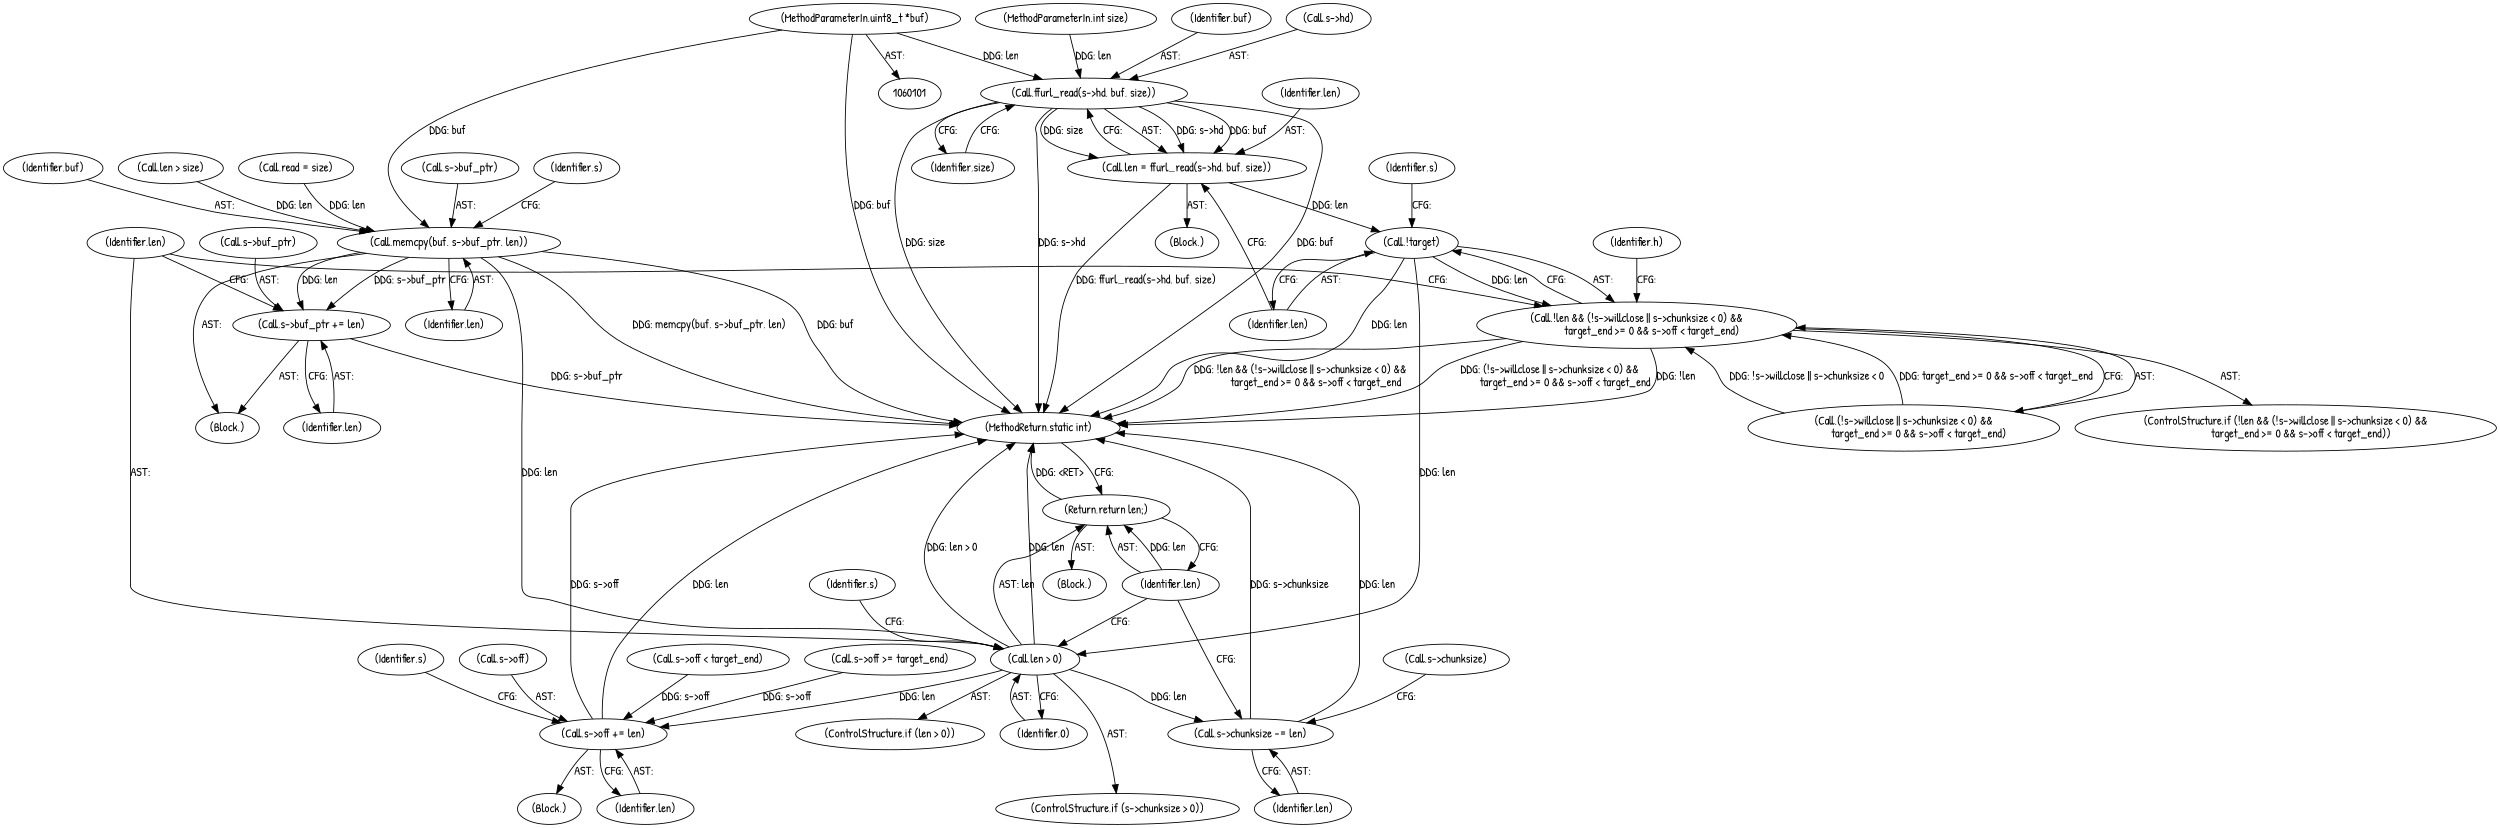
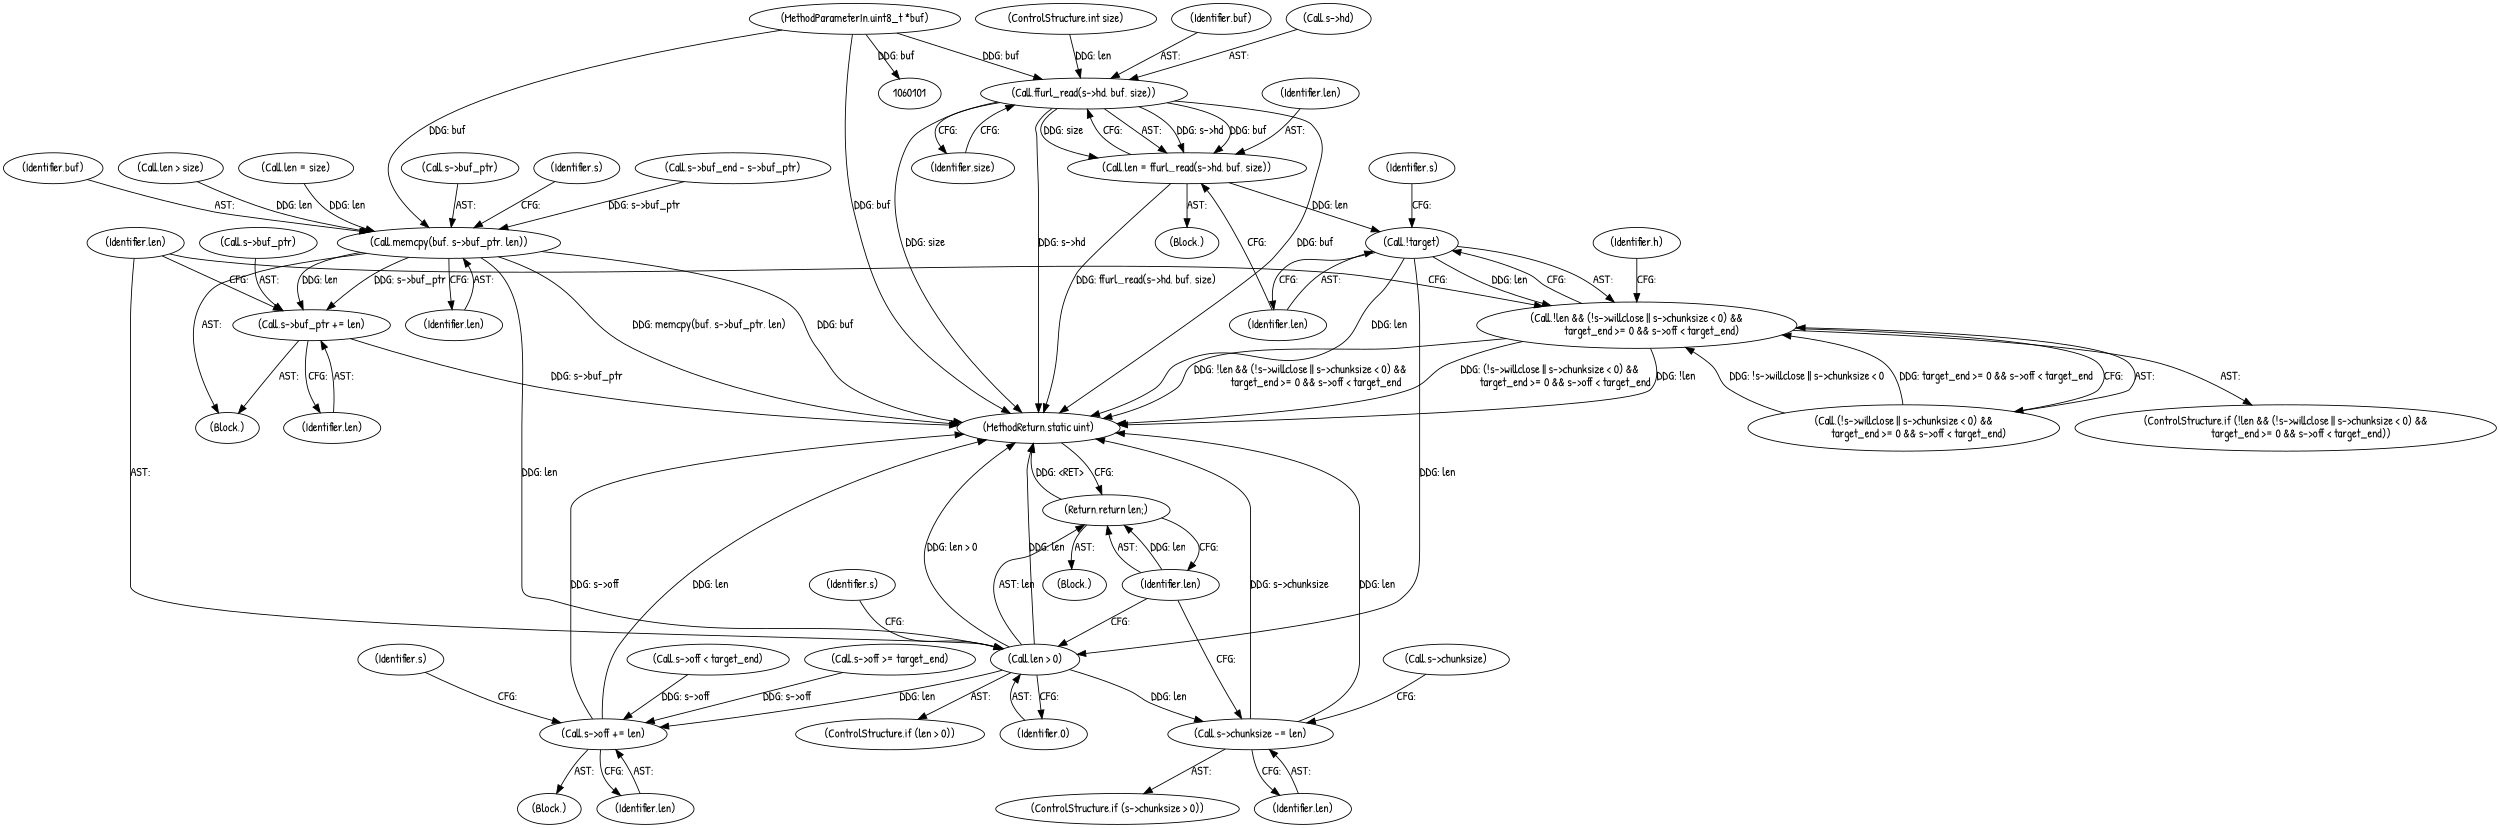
  digraph {
    fontname="Patrick Hand"
    node [fontname="Patrick Hand"]
    edge [fontname="Patrick Hand"]
    n1 [label="(MethodParameterIn,uint8_t *buf)"]
    n2 [label="(Call,memcpy(buf, s->buf_ptr, len))"]
    n3 [label="(Call,ffurl_read(s->hd, buf, size))"]
-   n4 [label="(MethodReturn,static int)"]
+   n4 [label="(MethodReturn,static uint)"]
    n5 [label=1060101]
    n6 [label="(Call,s->buf_ptr += len)"]
    n7 [label="(Call,len > 0)"]
    n8 [label="(Block,)"]
    n9 [label="(Identifier,len)"]
    n10 [label="(Call,len = ffurl_read(s->hd, buf, size))"]
    n11 [label="(Identifier,size)"]
    n12 [label="(Return,return len;)"]
    n13 [label="(Identifier,len)"]
    n14 [label="(Call,s->off += len)"]
    n15 [label="(Call,s->chunksize -= len)"]
    n16 [label="(ControlStructure,if (len > 0))"]
    n17 [label="(Identifier,0)"]
    n18 [label="(Identifier,len)"]
    n19 [label="(Block,)"]
    n20 [label="(ControlStructure,if (s->chunksize > 0))"]
    n21 [label="(Identifier,len)"]
    n22 [label="(Identifier,len)"]
    n23 [label="(Block,)"]
    n24 [label="(Call,!target)"]
    n25 [label="(Block,)"]
    n26 [label="(Call,!len && (!s->willclose || s->chunksize < 0) &&\n            target_end >= 0 && s->off < target_end)"]
    n27 [label="(Identifier,len)"]
    n28 [label="(ControlStructure,if (!len && (!s->willclose || s->chunksize < 0) &&\n            target_end >= 0 && s->off < target_end))"]
    n29 [label="(Call,(!s->willclose || s->chunksize < 0) &&\n            target_end >= 0 && s->off < target_end)"]
    n30 [label="(Call,s->off < target_end)"]
-   n31 [label="(MethodParameterIn,int size)"]
+   n31 [label="(ControlStructure,int size)"]
    n32 [label="(Identifier,h)"]
    n33 [label="(Identifier,len)"]
    n34 [label="(Call,s->buf_ptr)"]
    n35 [label="(Call,s->chunksize)"]
    n36 [label="(Identifier,s)"]
    n37 [label="(Call,s->off >= target_end)"]
    n38 [label="(Call,s->buf_ptr)"]
    n39 [label="(Identifier,buf)"]
    n40 [label="(Identifier,s)"]
    n41 [label="(Identifier,s)"]
    n42 [label="(Identifier,len)"]
    n43 [label="(Identifier,s)"]
-   n44 [label="(Call,s->off)"]
+   n45 [label="(Call,s->buf_end - s->buf_ptr)"]
    n46 [label="(Identifier,buf)"]
    n47 [label="(Call,len > size)"]
    n48 [label="(Call,s->hd)"]
-   n49 [label="(Call,read = size)"]
+   n49 [label="(Call,len = size)"]
    n1 -> n2 [label="DDG: buf"]
-   n1 -> n3 [label="DDG: len"]
+   n1 -> n3 [label="DDG: buf"]
    n1 -> n4 [label="DDG: buf"]
-   n1 -> n5 [label="AST: "]
+   n1 -> n5 [label="DDG: buf"]
    n2 -> n4 [label="DDG: memcpy(buf, s->buf_ptr, len)"]
    n2 -> n4 [label="DDG: buf"]
    n2 -> n6 [label="DDG: len"]
    n2 -> n6 [label="DDG: s->buf_ptr"]
    n2 -> n7 [label="DDG: len"]
    n2 -> n8 [label="AST: "]
    n2 -> n9 [label="CFG: "]
    n3 -> n4 [label="DDG: size"]
    n3 -> n4 [label="DDG: s->hd"]
    n3 -> n4 [label="DDG: buf"]
    n3 -> n10 [label="AST: "]
    n3 -> n10 [label="DDG: s->hd"]
    n3 -> n10 [label="DDG: buf"]
    n3 -> n10 [label="DDG: size"]
    n3 -> n11 [label="CFG: "]
    n4 -> n12 [label="CFG: "]
    n6 -> n4 [label="DDG: s->buf_ptr"]
    n6 -> n8 [label="AST: "]
    n6 -> n13 [label="CFG: "]
    n7 -> n4 [label="DDG: len > 0"]
    n7 -> n4 [label="DDG: len"]
    n7 -> n12 [label="AST: len"]
    n7 -> n14 [label="DDG: len"]
    n7 -> n15 [label="DDG: len"]
    n7 -> n16 [label="AST: "]
    n7 -> n17 [label="CFG: "]
    n9 -> n2 [label="AST: "]
    n10 -> n3 [label="CFG: "]
    n10 -> n4 [label="DDG: ffurl_read(s->hd, buf, size)"]
    n10 -> n24 [label="DDG: len"]
    n10 -> n25 [label="AST: "]
    n11 -> n3 [label="CFG: "]
    n12 -> n4 [label="DDG: <RET>"]
    n12 -> n22 [label="CFG: "]
    n12 -> n23 [label="AST: "]
    n13 -> n6 [label="AST: "]
    n14 -> n4 [label="DDG: len"]
    n14 -> n4 [label="DDG: s->off"]
    n14 -> n18 [label="CFG: "]
    n14 -> n19 [label="AST: "]
    n15 -> n4 [label="DDG: s->chunksize"]
    n15 -> n4 [label="DDG: len"]
-   n7 -> n20 [label="AST: "]
+   n15 -> n20 [label="AST: "]
    n15 -> n21 [label="CFG: "]
    n17 -> n7 [label="AST: "]
    n18 -> n14 [label="AST: "]
    n21 -> n15 [label="AST: "]
    n22 -> n7 [label="CFG: "]
    n22 -> n12 [label="AST: "]
    n22 -> n12 [label="DDG: len"]
    n22 -> n15 [label="CFG: "]
    n24 -> n4 [label="DDG: len"]
    n24 -> n7 [label="DDG: len"]
    n24 -> n26 [label="AST: "]
    n24 -> n26 [label="DDG: len"]
    n24 -> n27 [label="CFG: "]
    n26 -> n4 [label="DDG: (!s->willclose || s->chunksize < 0) &&\n            target_end >= 0 && s->off < target_end"]
    n26 -> n4 [label="DDG: !len"]
    n26 -> n4 [label="DDG: !len && (!s->willclose || s->chunksize < 0) &&\n            target_end >= 0 && s->off < target_end"]
    n26 -> n24 [label="CFG: "]
    n26 -> n28 [label="AST: "]
    n26 -> n29 [label="CFG: "]
    n27 -> n10 [label="CFG: "]
    n27 -> n24 [label="AST: "]
    n29 -> n26 [label="AST: "]
    n29 -> n26 [label="DDG: !s->willclose || s->chunksize < 0"]
    n29 -> n26 [label="DDG: target_end >= 0 && s->off < target_end"]
    n30 -> n14 [label="DDG: s->off"]
    n31 -> n3 [label="DDG: len"]
    n32 -> n26 [label="CFG: "]
    n33 -> n6 [label="CFG: "]
    n33 -> n7 [label="AST: "]
    n33 -> n26 [label="CFG: "]
    n34 -> n6 [label="AST: "]
    n35 -> n15 [label="CFG: "]
    n36 -> n7 [label="CFG: "]
    n37 -> n14 [label="DDG: s->off"]
    n38 -> n2 [label="AST: "]
    n39 -> n3 [label="AST: "]
    n40 -> n14 [label="CFG: "]
    n41 -> n24 [label="CFG: "]
    n42 -> n10 [label="AST: "]
    n43 -> n2 [label="CFG: "]
-   n44 -> n14 [label="AST: "]
+   n45 -> n2 [label="DDG: s->buf_ptr"]
    n46 -> n2 [label="AST: "]
    n47 -> n2 [label="DDG: len"]
    n48 -> n3 [label="AST: "]
    n49 -> n2 [label="DDG: len"]
  }
